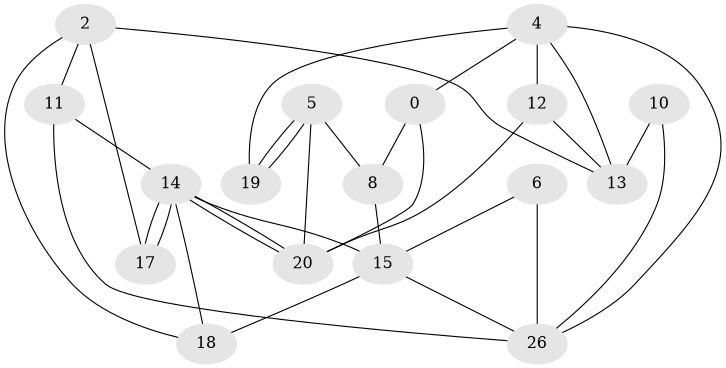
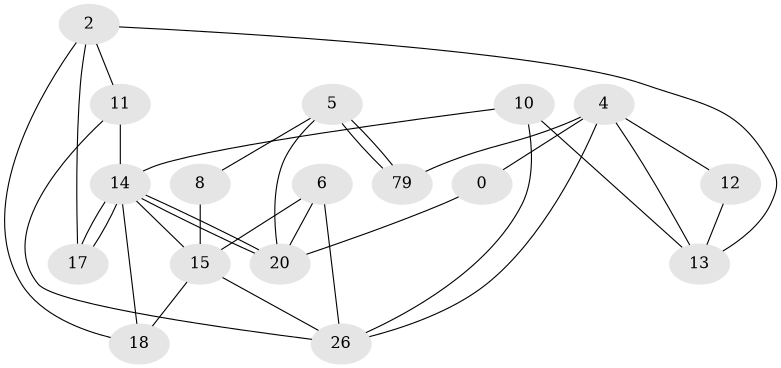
  graph {
    node [color=gray90 style=filled]
    11 [super="+9"]
    2
    13
    17
    18
    10
    n7 [label=26 super="+3"]
    14
    4
    n10 [label=0]
    12 [super="+1"]
-   19 [super="+3"]
+   19 [super="+3" label=79]
    8
    20 [super="+1"]
    5
    15
    6 [super="+9"]
    11 -- n7
    11 -- 14
    2 -- 11
    2 -- 13
    2 -- 17
    2 -- 18
    10 -- 13
    10 -- n7
+   10 -- 14
    14 -- 17
    14 -- 17
    14 -- 18
    14 -- 20
    14 -- 20
    14 -- 15
    4 -- 13
    4 -- n7
    4 -- n10
    4 -- 12
    4 -- 19
-   n10 -- 8
    n10 -- 20
    12 -- 13
-   12 -- 20
+   6 -- 20
    8 -- 15
    5 -- 19
    5 -- 19
    5 -- 8
    5 -- 20
    15 -- 18
    15 -- n7
    6 -- n7
    6 -- 15
  }
